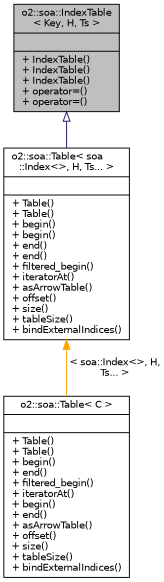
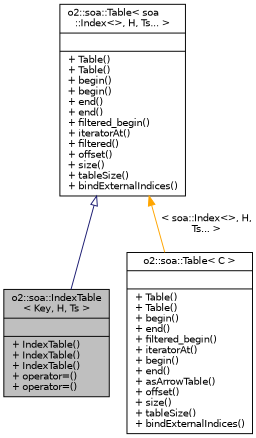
  digraph {
    node [color=black fontname=Helvetica fontsize=10 shape=record]
    edge [dir=back fontname=Helvetica fontsize=10 labelfontname=Helvetica labelfontsize=10 style=solid]
    n1 [fillcolor=grey75 fontcolor=black height=0.2 label="{o2::soa::IndexTable\l\< Key, H, Ts \>\n||+ IndexTable()\l+ IndexTable()\l+ IndexTable()\l+ operator=()\l+ operator=()\l}" style=filled width=0.4]
-   n2 [height=0.2 label="{o2::soa::Table\< soa\l::Index\<\>, H, Ts... \>\n||+ Table()\l+ Table()\l+ begin()\l+ begin()\l+ end()\l+ end()\l+ filtered_begin()\l+ iteratorAt()\l+ asArrowTable()\l+ offset()\l+ size()\l+ tableSize()\l+ bindExternalIndices()\l}" width=0.4]
+   n2 [height=0.2 label="{o2::soa::Table\< soa\l::Index\<\>, H, Ts... \>\n||+ Table()\l+ Table()\l+ begin()\l+ begin()\l+ end()\l+ end()\l+ filtered_begin()\l+ iteratorAt()\l+ filtered()\l+ offset()\l+ size()\l+ tableSize()\l+ bindExternalIndices()\l}" width=0.4]
    n3 [height=0.2 label="{o2::soa::Table\< C \>\n||+ Table()\l+ Table()\l+ begin()\l+ end()\l+ filtered_begin()\l+ iteratorAt()\l+ begin()\l+ end()\l+ asArrowTable()\l+ offset()\l+ size()\l+ tableSize()\l+ bindExternalIndices()\l}" width=0.4]
-   n1 -> n2 [arrowtail=onormal color=midnightblue]
+   n2 -> n1 [arrowtail=onormal color=midnightblue]
    n2 -> n3 [color=orange label=" \< soa::Index\<\>, H,\l Ts... \>"]
  }
